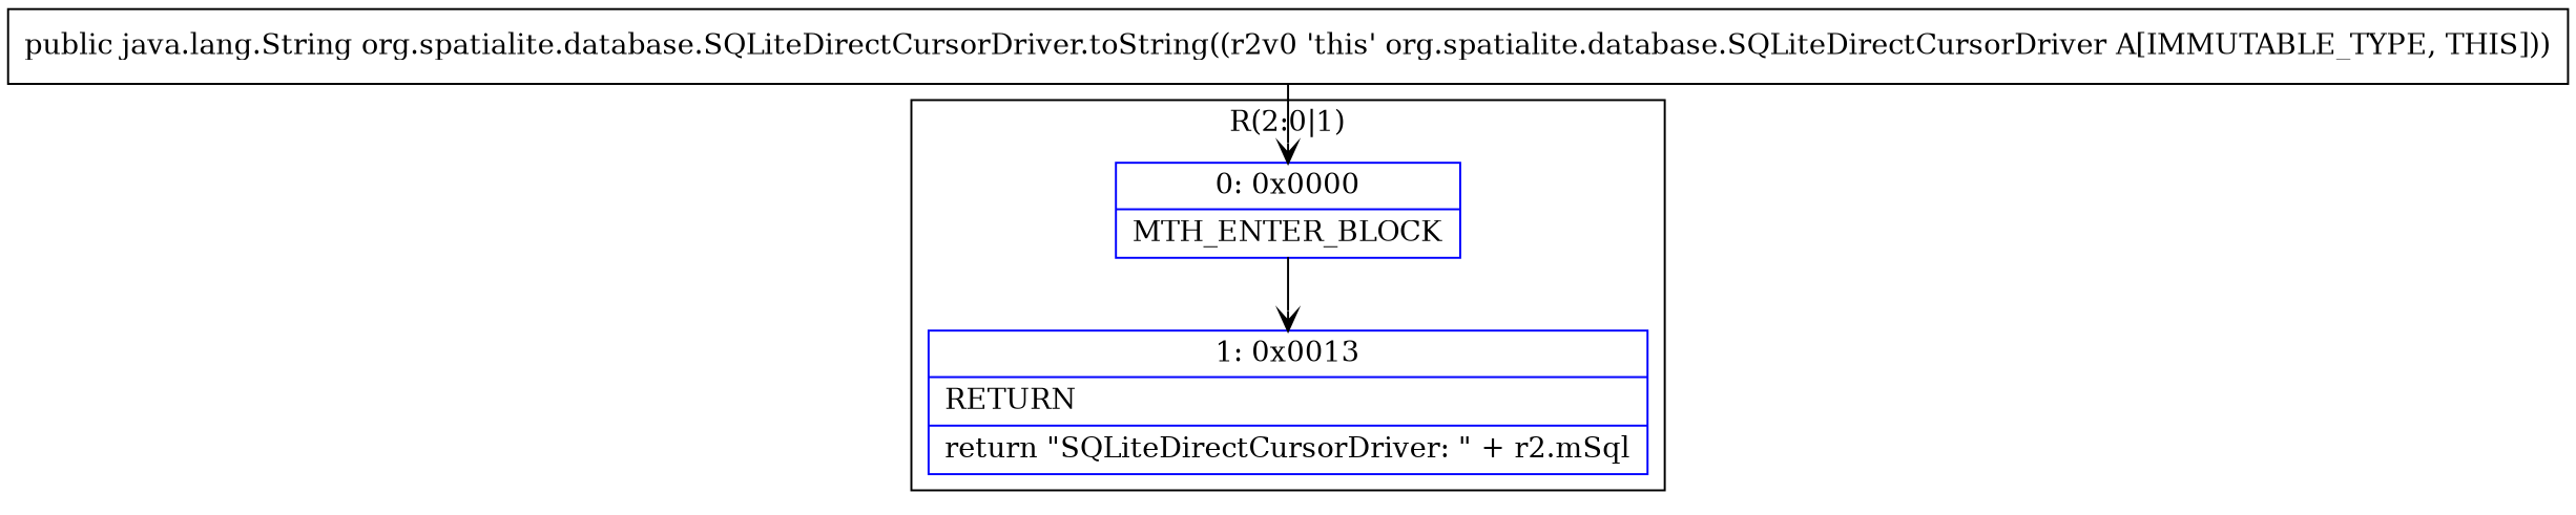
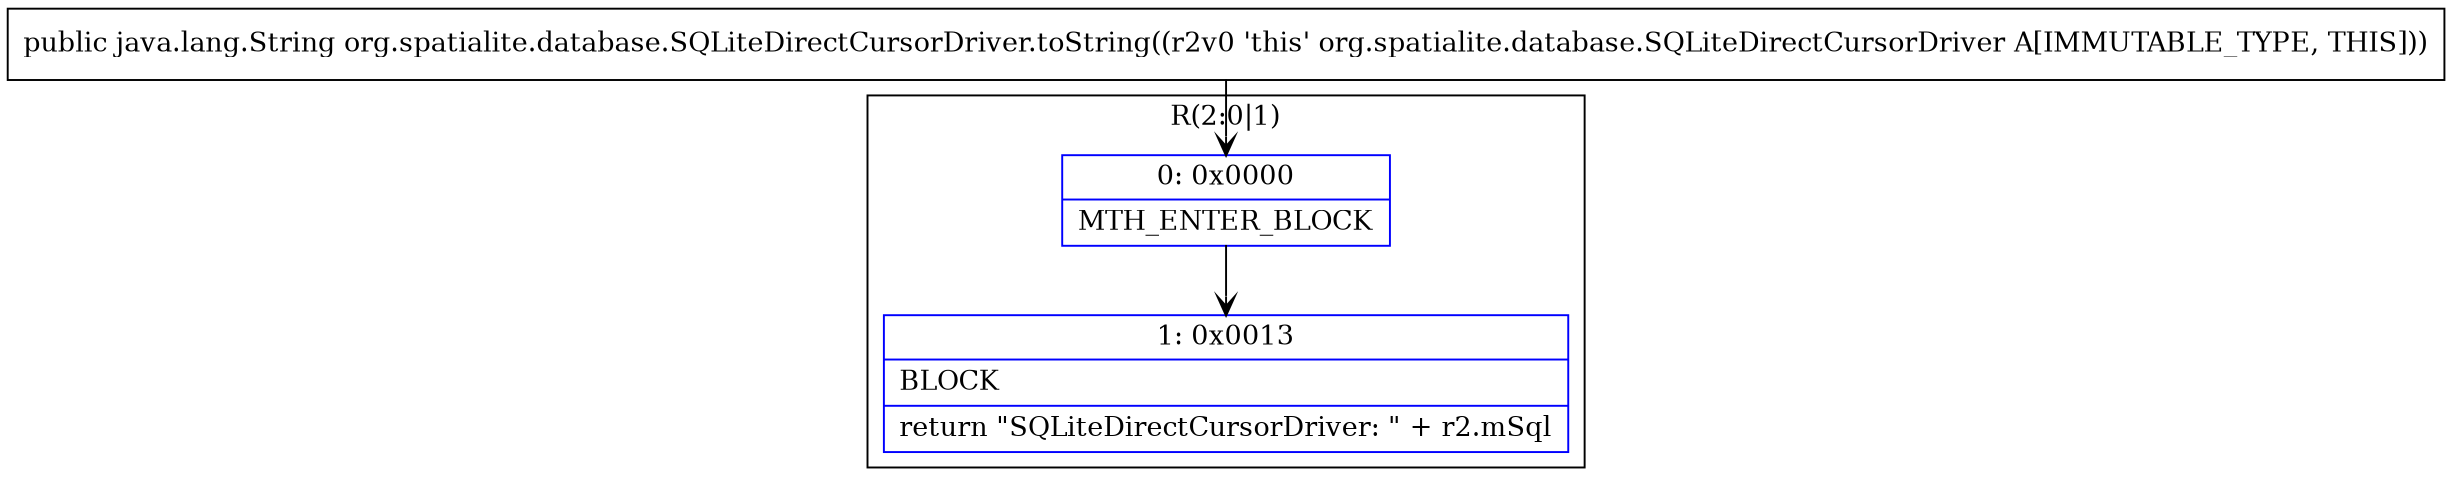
  digraph {
    fontname="DejaVu Serif"
    node [color=blue shape=record fontname="DejaVu Serif"]
    edge [arrowhead=vee fontname="DejaVu Serif"]
    n1 [label="{0\:\ 0x0000|MTH_ENTER_BLOCK\l}"]
-   n2 [label="{1\:\ 0x0013|RETURN\l|return \"SQLiteDirectCursorDriver: \" + r2.mSql\l}"]
+   n2 [label="{1\:\ 0x0013|BLOCK\l|return \"SQLiteDirectCursorDriver: \" + r2.mSql\l}"]
    n3 [label="{public java.lang.String org.spatialite.database.SQLiteDirectCursorDriver.toString((r2v0 'this' org.spatialite.database.SQLiteDirectCursorDriver A[IMMUTABLE_TYPE, THIS])) }" color=""]
    subgraph cluster_1 {
      label="R(2:0|1)"
      n1
      n2
    }
    n1 -> n2
    n3 -> n1
  }
